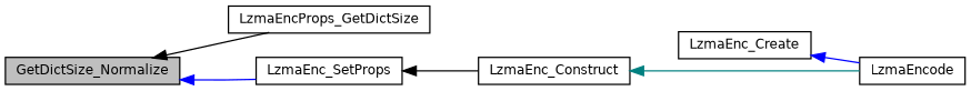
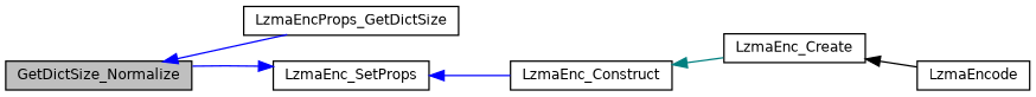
  digraph {
    rankdir=LR
    node [color=black fillcolor=white fontname=Helvetica fontsize=10 shape=record style=filled]
    edge [color=black dir=back fontname=Helvetica fontsize=10 labelfontname=Helvetica labelfontsize=10 style=solid]
    n1 [fillcolor=grey75 fontcolor=black height=0.2 label=GetDictSize_Normalize width=0.4]
    n2 [height=0.2 label=LzmaEncProps_GetDictSize width=0.4]
    n3 [height=0.2 label=LzmaEnc_SetProps width=0.4]
    n4 [height=0.2 label=LzmaEnc_Construct width=0.4]
    n5 [height=0.2 label=LzmaEnc_Create width=0.4]
    n6 [height=0.2 label=LzmaEncode width=0.4]
-   n1 -> n2
-   n1 -> n3 [color=blue]
-   n3 -> n4
-   n4 -> n6 [color=teal]
-   n5 -> n6 [color=blue]
+   n1 -> n2 [color=blue]
+   n3 -> n1 [color=blue]
+   n3 -> n4 [color=blue]
+   n4 -> n5 [color=teal]
+   n5 -> n6
  }
